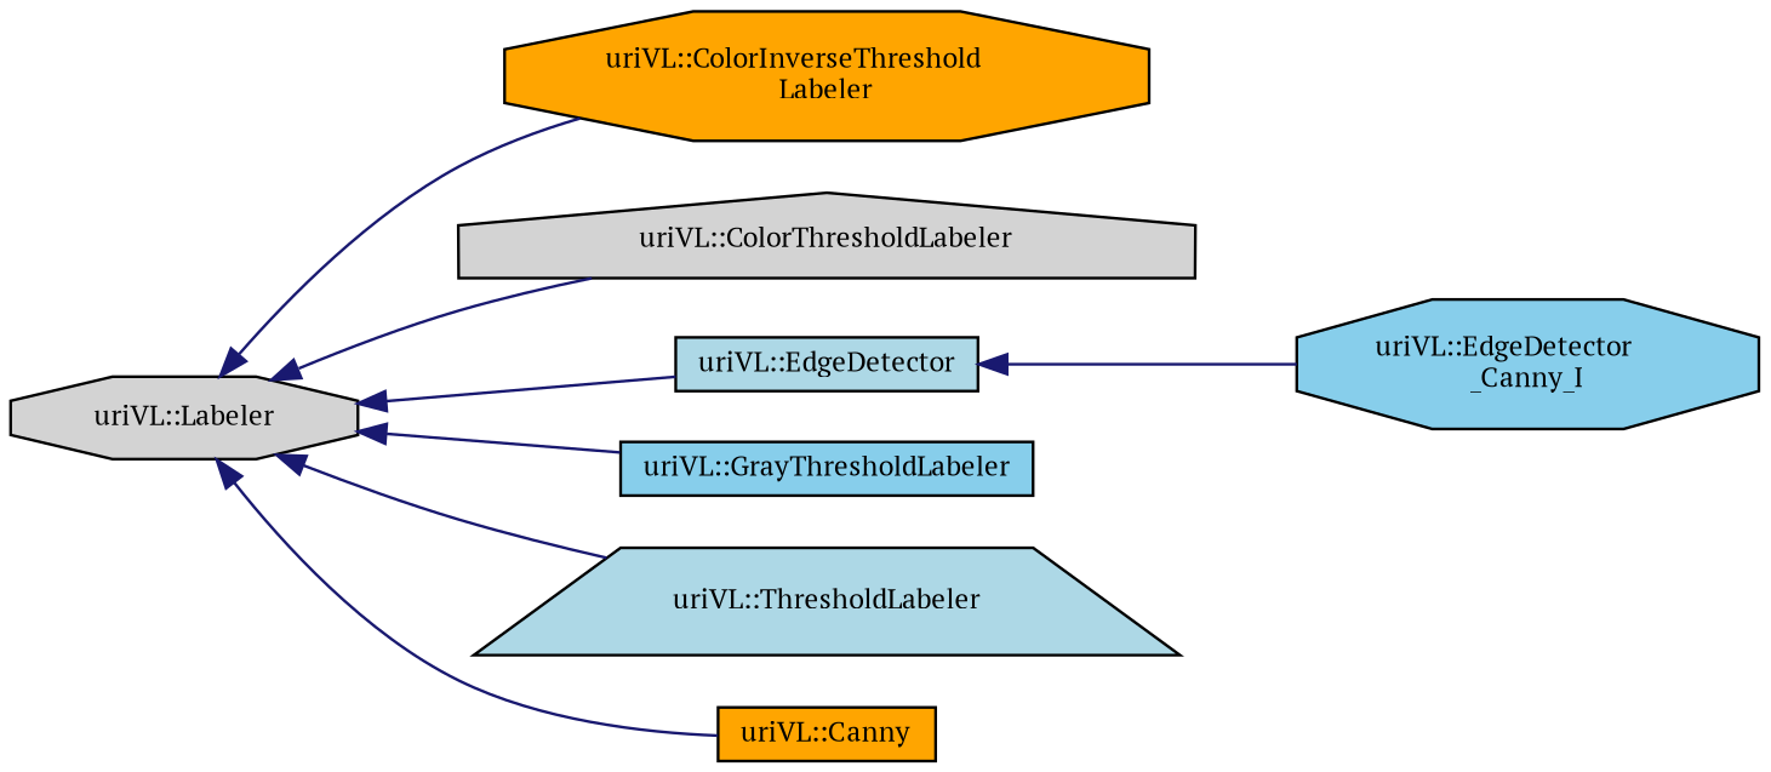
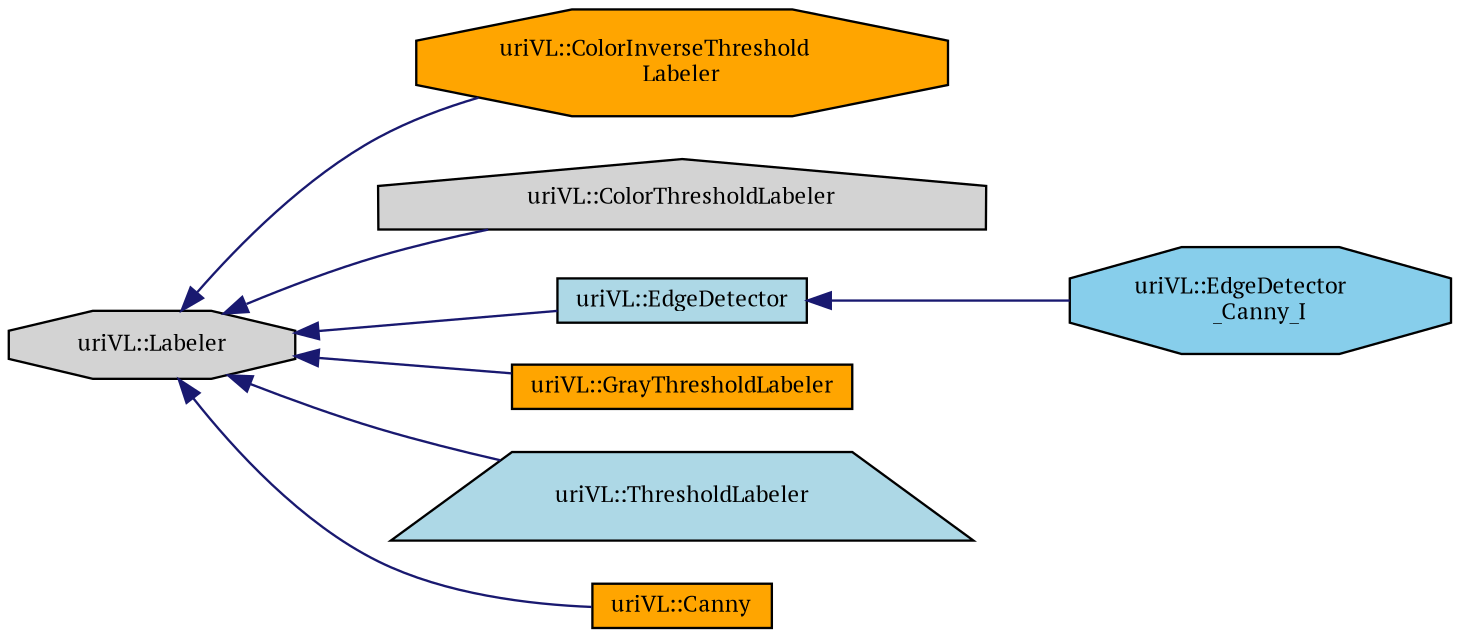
  digraph {
    fontname="PT Serif"
    rankdir=LR
    node [color=black fillcolor=lightgrey fontname="PT Serif" fontsize=10 shape=octagon style=filled]
    edge [color=midnightblue dir=back fontname="PT Serif" fontsize=10 labelfontname=Helvetica labelfontsize=10 style=solid]
    n1 [height=0.2 label="uriVL::Labeler" width=0.4]
    n2 [fillcolor=orange height=0.2 label="uriVL::ColorInverseThreshold\lLabeler" width=0.4]
    n3 [height=0.2 label="uriVL::ColorThresholdLabeler" shape=house width=0.4]
    n4 [fillcolor=lightblue height=0.2 label="uriVL::EdgeDetector" shape=box width=0.4]
-   n5 [fillcolor=skyblue height=0.2 label="uriVL::GrayThresholdLabeler" shape=box width=0.4]
+   n5 [fillcolor=orange height=0.2 label="uriVL::GrayThresholdLabeler" shape=box width=0.4]
    n6 [fillcolor=lightblue height=0.2 label="uriVL::ThresholdLabeler" shape=trapezium width=0.4]
    n7 [fillcolor=orange height=0.2 label="uriVL::Canny" shape=box width=0.4]
    n8 [fillcolor=skyblue height=0.2 label="uriVL::EdgeDetector\l_Canny_I" width=0.4]
    n1 -> n2
    n1 -> n3
    n1 -> n4
    n1 -> n5
    n1 -> n6
    n1 -> n7
    n4 -> n8
  }
